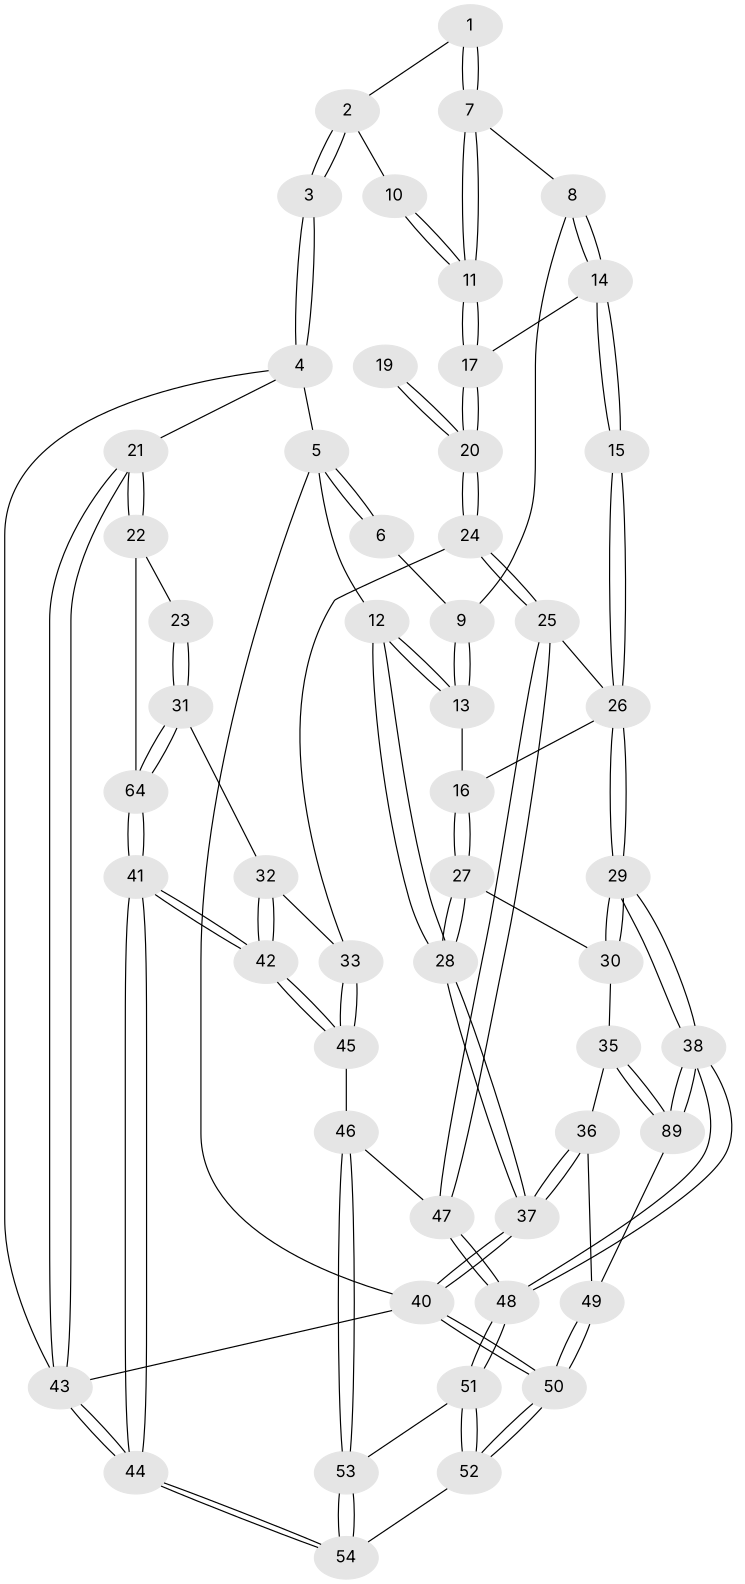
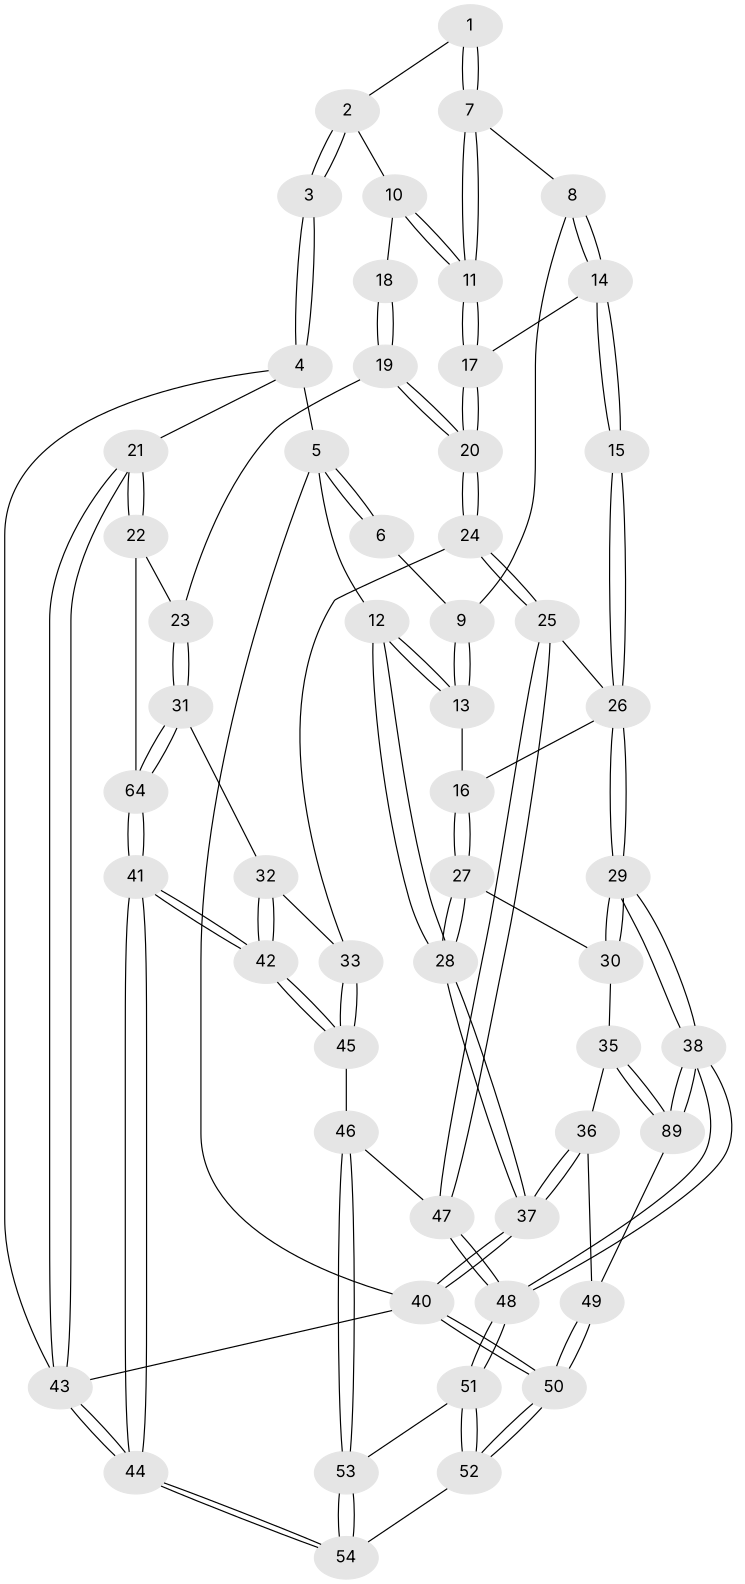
  graph {
    fontname=Inter
    node [color=gray90 fontname=Inter style=filled]
    edge [fontname=Inter]
    1
    2
    7
    3
    10
    8
    11
    4
+   18
    5
    21
    43
    19
    6
    12
    40
    22
    44
    9
    13
    28
    50
    14
    17
    15
    16
    20
    37
    27
    26
    29
    30
    24
    23
    31
    25
    33
    n38 [label=64]
    41
    32
    47
    45
    48
    38
    35
    n46 [label=89]
    36
    42
    46
    49
    51
    52
    54
    53
    1 -- 2
    1 -- 7
    1 -- 7
    2 -- 3
    2 -- 3
    2 -- 10
    7 -- 8
    7 -- 11
    7 -- 11
    3 -- 4
    3 -- 4
    10 -- 11
    10 -- 11
+   10 -- 18
    8 -- 9
    8 -- 14
    8 -- 14
    11 -- 17
    11 -- 17
    4 -- 5
    4 -- 21
    4 -- 43
+   18 -- 19
+   18 -- 19
    5 -- 6
    5 -- 6
    5 -- 12
    5 -- 40
    21 -- 43
    21 -- 43
    21 -- 22
    21 -- 22
    43 -- 44
    43 -- 44
    19 -- 20
    19 -- 20
+   19 -- 23
    6 -- 9
    12 -- 13
    12 -- 13
    12 -- 28
    12 -- 28
    40 -- 43
    40 -- 50
    40 -- 50
    22 -- 23
    22 -- n38
    44 -- 54
    44 -- 54
    9 -- 13
    9 -- 13
    13 -- 16
    28 -- 37
    28 -- 37
    50 -- 52
    50 -- 52
    14 -- 17
    14 -- 15
    14 -- 15
    17 -- 20
    17 -- 20
    15 -- 26
    15 -- 26
    16 -- 27
    16 -- 27
    20 -- 24
    20 -- 24
    37 -- 40
    37 -- 40
    27 -- 28
    27 -- 28
    27 -- 30
    26 -- 16
    26 -- 29
    26 -- 29
    29 -- 30
    29 -- 30
    29 -- 38
    29 -- 38
    30 -- 35
    24 -- 25
    24 -- 25
    24 -- 33
    23 -- 31
    23 -- 31
    31 -- n38
    31 -- n38
    31 -- 32
    25 -- 26
    25 -- 47
    25 -- 47
    33 -- 45
    33 -- 45
    n38 -- 41
    n38 -- 41
    41 -- 44
    41 -- 44
    41 -- 42
    41 -- 42
    32 -- 33
    32 -- 42
    32 -- 42
    47 -- 48
    47 -- 48
    45 -- 46
    48 -- 51
    48 -- 51
    38 -- 48
    38 -- 48
    38 -- n46
    38 -- n46
    35 -- n46
    35 -- n46
    35 -- 36
    n46 -- 49
    36 -- 37
    36 -- 37
    36 -- 49
    42 -- 45
    42 -- 45
    46 -- 47
    46 -- 53
    46 -- 53
    49 -- 50
    49 -- 50
    51 -- 52
    51 -- 52
    51 -- 53
    52 -- 54
    53 -- 54
    53 -- 54
  }
